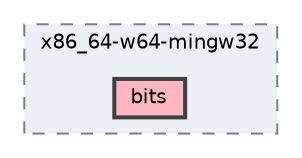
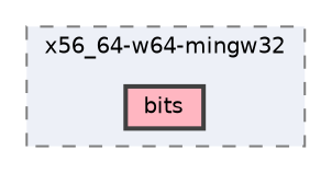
  digraph {
    compound=true
    n1 [color=grey25 fillcolor=lightpink fontname=Helvetica fontsize=10 height=0.2 label=bits shape=box style="filled,bold" width=0.4]
    subgraph cluster_1 {
      bgcolor="#edf0f7"
      fontname=Helvetica
      fontsize=10
-     label="x86_64-w64-mingw32"
+     label="x56_64-w64-mingw32"
      pencolor=grey50
      style="filled,dashed"
      n1
    }
  }
